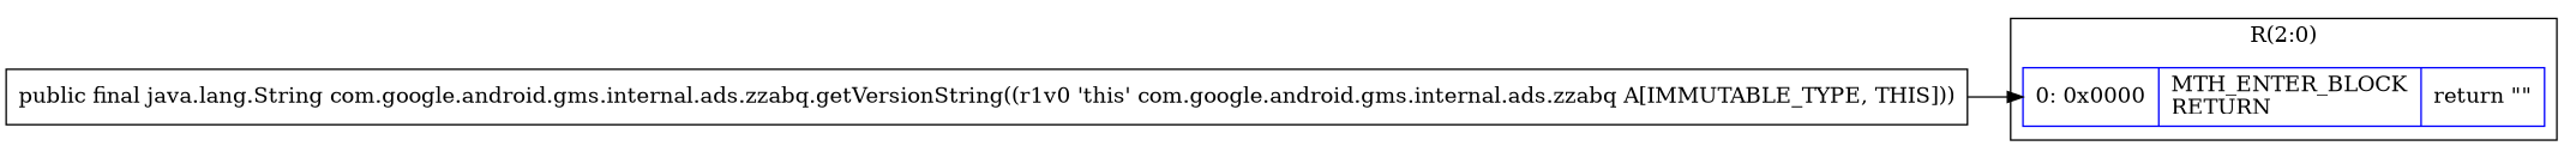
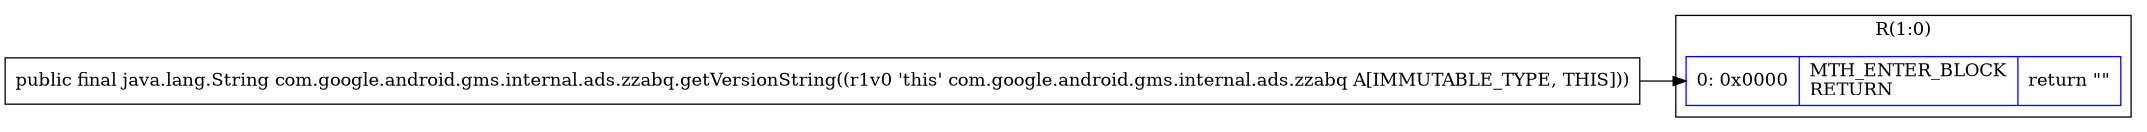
  digraph {
    rankdir=LR
    node [shape=record]
    n1 [color=blue label="{0\:\ 0x0000|MTH_ENTER_BLOCK\lRETURN\l|return \"\"\l}"]
    n2 [label="{public final java.lang.String com.google.android.gms.internal.ads.zzabq.getVersionString((r1v0 'this' com.google.android.gms.internal.ads.zzabq A[IMMUTABLE_TYPE, THIS])) }"]
    subgraph cluster_1 {
-     label="R(2:0)"
+     label="R(1:0)"
      n1
    }
    n2 -> n1
  }
